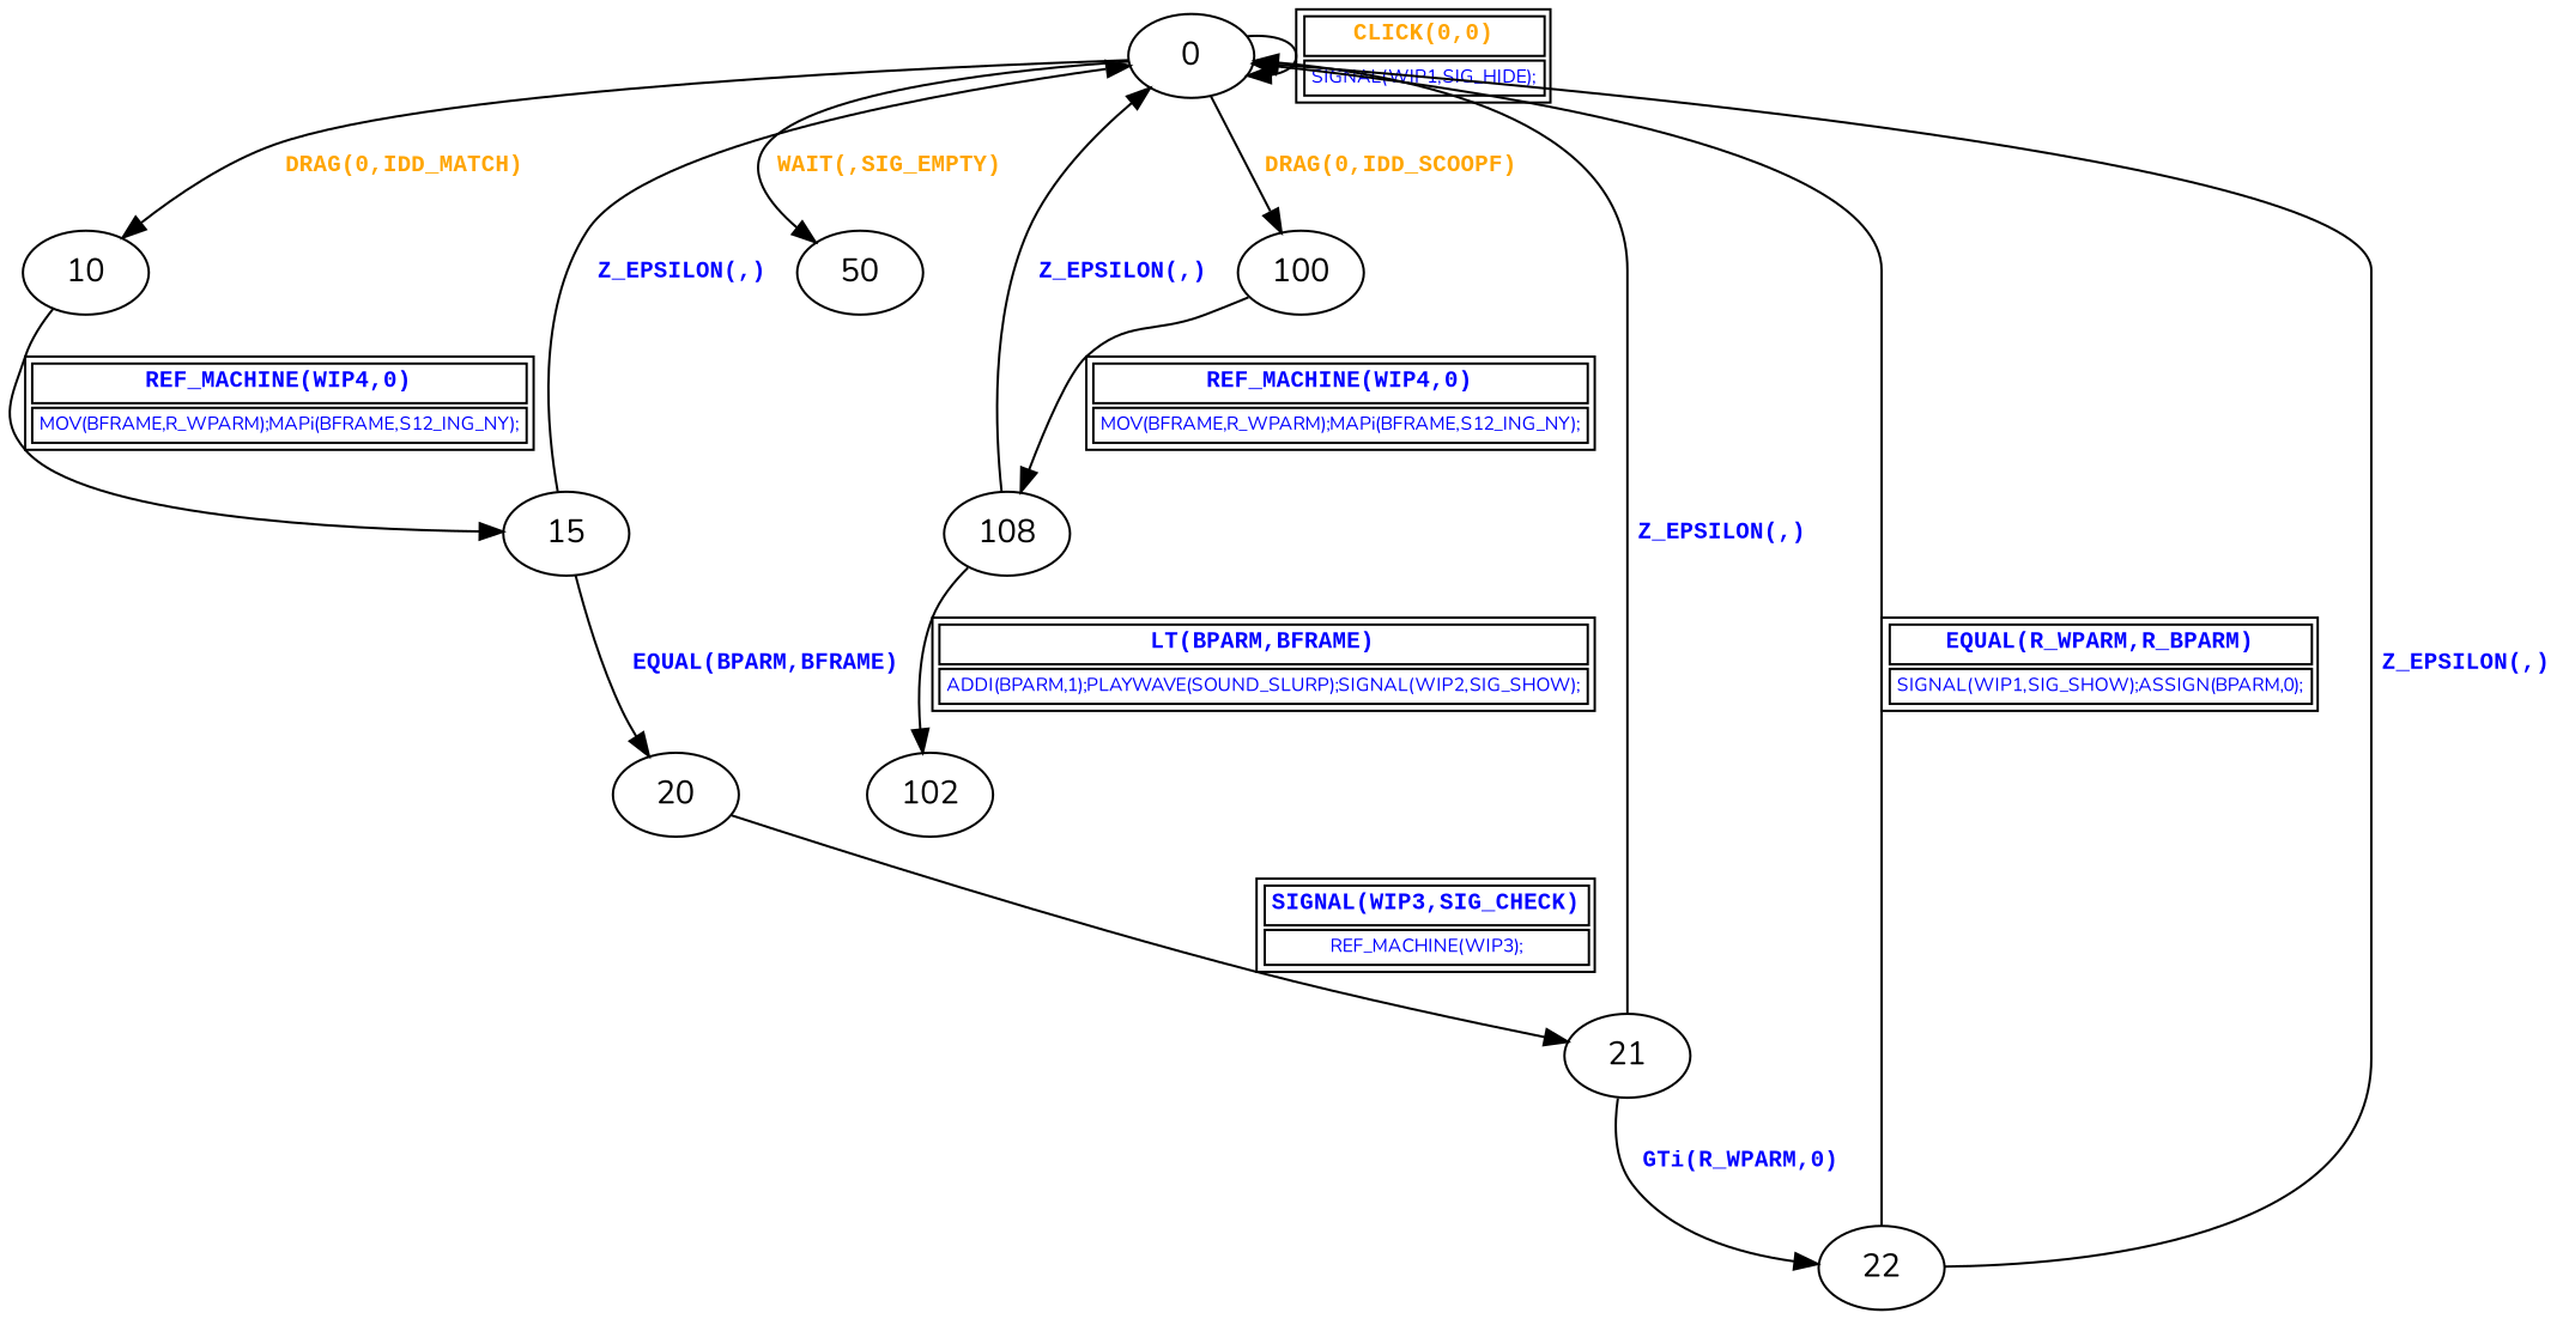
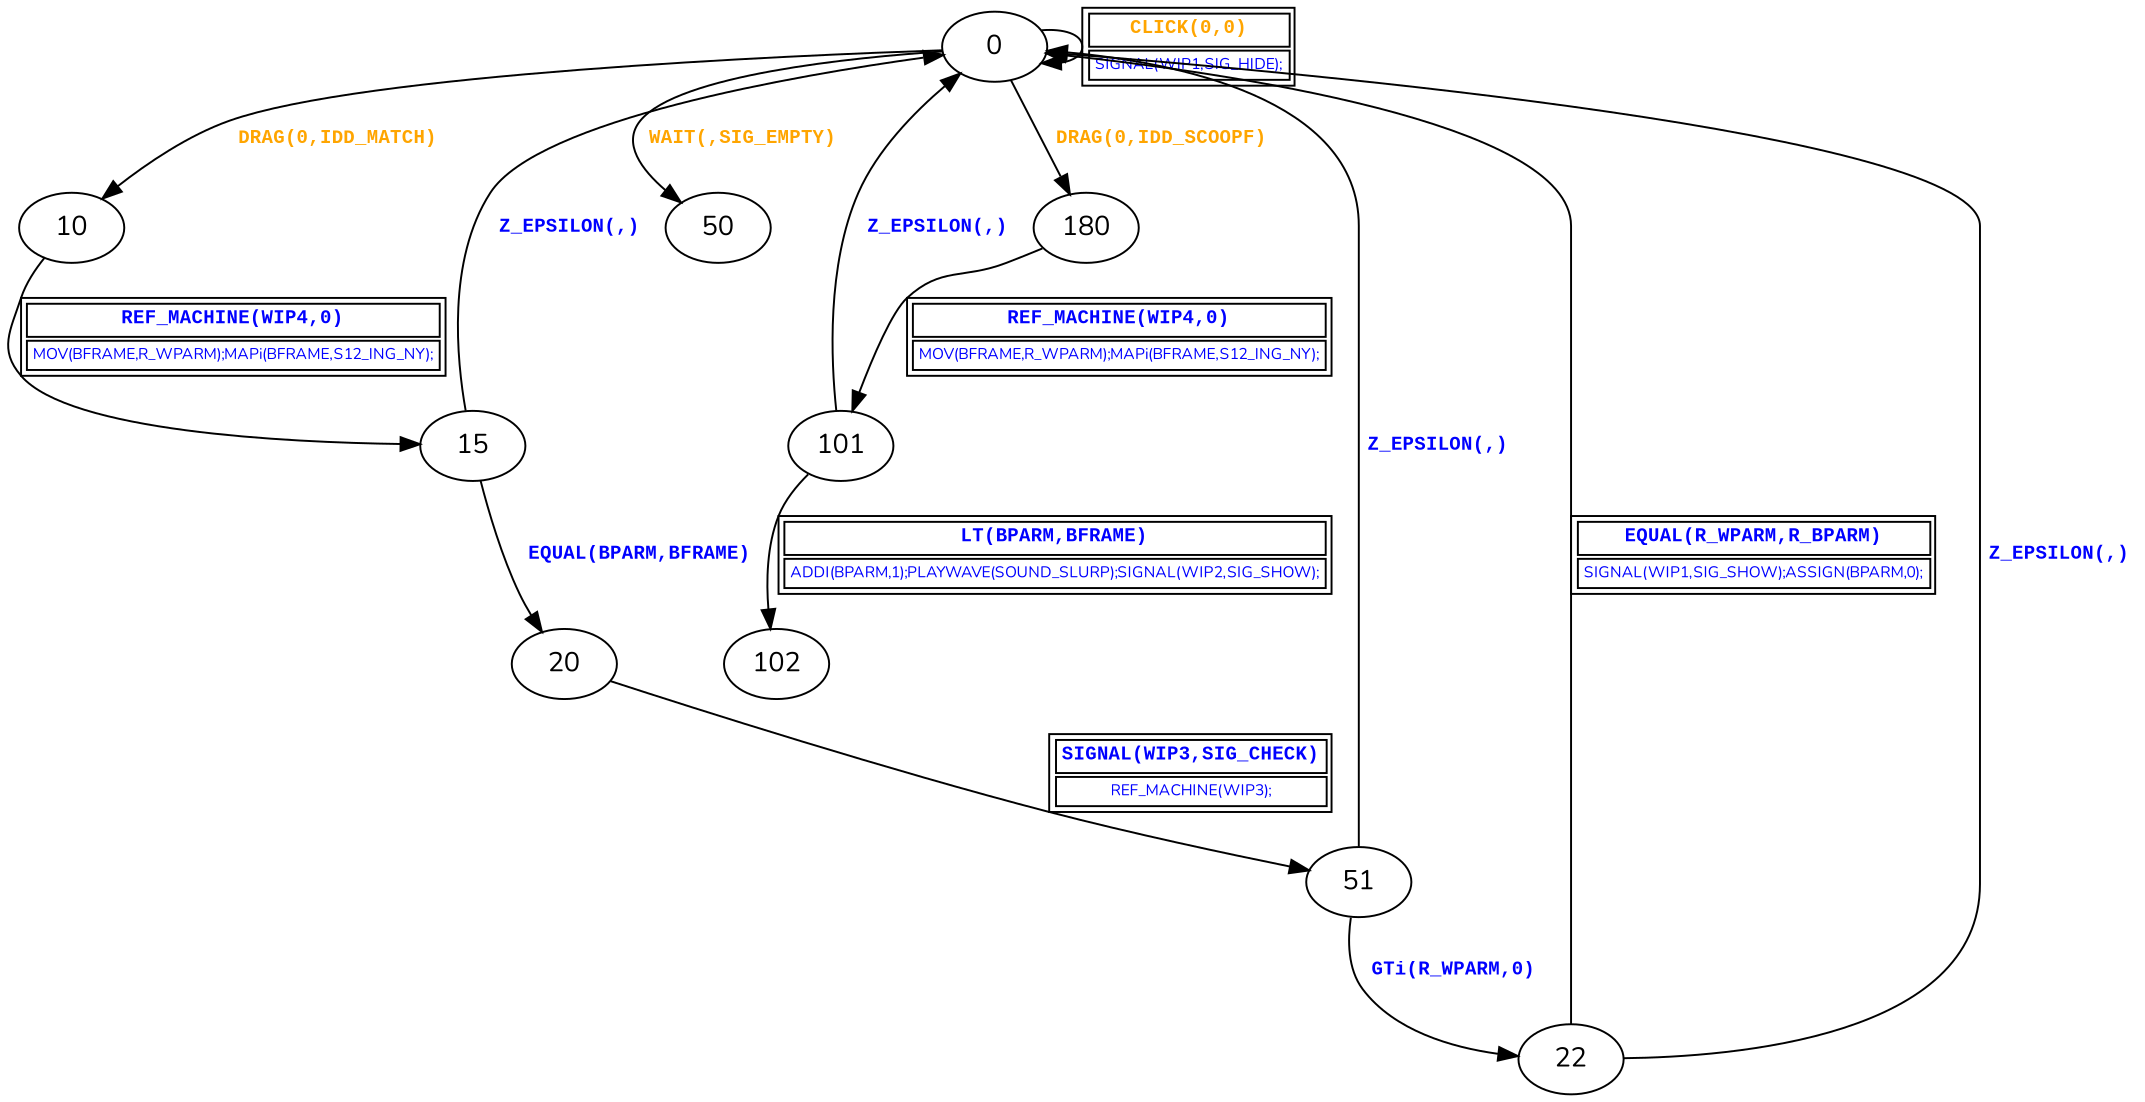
  digraph {
    fontname=Nunito
    node [fontname=Nunito shape=oval]
    edge [fontcolor=blue fontname=Nunito]
    0
    10
-   100
+   100 [label=180]
    50
    15
-   101 [label=108]
+   101
    20
    102
-   21
+   21 [label=51]
    22
    0 -> 0 [fontcolor=orange label=< <table border="1"><tr><td><font face="Courier New" point-size="10"><b>CLICK(0,0)<br align="left"/></b></font></td></tr> <tr><td><font point-size="8" color ="blue">SIGNAL(WIP1,SIG_HIDE);<br align="left"/></font></td></tr></table>>]
    0 -> 10 [fontcolor=orange label=< <table border="0"><tr><td><font face="Courier New" point-size="10"><b>DRAG(0,IDD_MATCH)<br align="left"/></b></font></td></tr> </table>>]
    0 -> 100 [fontcolor=orange label=< <table border="0"><tr><td><font face="Courier New" point-size="10"><b>DRAG(0,IDD_SCOOPF)<br align="left"/></b></font></td></tr> </table>>]
    0 -> 50 [fontcolor=orange label=< <table border="0"><tr><td><font face="Courier New" point-size="10"><b>WAIT(,SIG_EMPTY)<br align="left"/></b></font></td></tr> </table>>]
    10 -> 15 [label=< <table border="1"><tr><td><font face="Courier New" point-size="10"><b>REF_MACHINE(WIP4,0)<br align="left"/></b></font></td></tr> <tr><td><font point-size="8" color ="blue">MOV(BFRAME,R_WPARM);MAPi(BFRAME,S12_ING_NY);<br align="left"/></font></td></tr></table>>]
    100 -> 101 [label=< <table border="1"><tr><td><font face="Courier New" point-size="10"><b>REF_MACHINE(WIP4,0)<br align="left"/></b></font></td></tr> <tr><td><font point-size="8" color ="blue">MOV(BFRAME,R_WPARM);MAPi(BFRAME,S12_ING_NY);<br align="left"/></font></td></tr></table>>]
    15 -> 0 [label=< <table border="0"><tr><td><font face="Courier New" point-size="10"><b>Z_EPSILON(,)<br align="left"/></b></font></td></tr> </table>>]
    15 -> 20 [label=< <table border="0"><tr><td><font face="Courier New" point-size="10"><b>EQUAL(BPARM,BFRAME)<br align="left"/></b></font></td></tr> </table>>]
    101 -> 0 [label=< <table border="0"><tr><td><font face="Courier New" point-size="10"><b>Z_EPSILON(,)<br align="left"/></b></font></td></tr> </table>>]
    101 -> 102 [label=< <table border="1"><tr><td><font face="Courier New" point-size="10"><b>LT(BPARM,BFRAME)<br align="left"/></b></font></td></tr> <tr><td><font point-size="8" color ="blue">ADDI(BPARM,1);PLAYWAVE(SOUND_SLURP);SIGNAL(WIP2,SIG_SHOW);<br align="left"/></font></td></tr></table>>]
    20 -> 21 [label=< <table border="1"><tr><td><font face="Courier New" point-size="10"><b>SIGNAL(WIP3,SIG_CHECK)<br align="left"/></b></font></td></tr> <tr><td><font point-size="8" color ="blue">REF_MACHINE(WIP3);<br align="left"/></font></td></tr></table>>]
    21 -> 0 [label=< <table border="0"><tr><td><font face="Courier New" point-size="10"><b>Z_EPSILON(,)<br align="left"/></b></font></td></tr> </table>>]
    21 -> 22 [label=< <table border="0"><tr><td><font face="Courier New" point-size="10"><b>GTi(R_WPARM,0)<br align="left"/></b></font></td></tr> </table>>]
    22 -> 0 [label=< <table border="1"><tr><td><font face="Courier New" point-size="10"><b>EQUAL(R_WPARM,R_BPARM)<br align="left"/></b></font></td></tr> <tr><td><font point-size="8" color ="blue">SIGNAL(WIP1,SIG_SHOW);ASSIGN(BPARM,0);<br align="left"/></font></td></tr></table>>]
    22 -> 0 [label=< <table border="0"><tr><td><font face="Courier New" point-size="10"><b>Z_EPSILON(,)<br align="left"/></b></font></td></tr> </table>>]
  }
